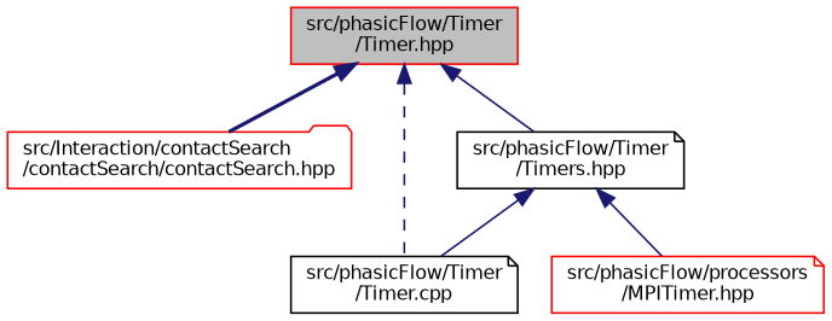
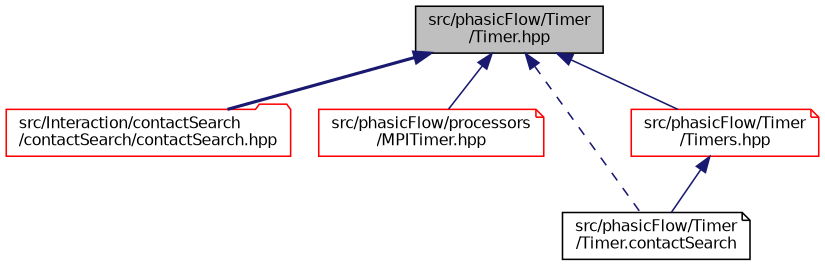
  digraph {
    fontname="DejaVu Sans"
    node [color=red fillcolor=white fontname="DejaVu Sans" fontsize=10 shape=note style=filled]
    edge [color=midnightblue dir=back fontname="DejaVu Sans" fontsize=10 labelfontname=Helvetica labelfontsize=10 style=solid]
-   n1 [fillcolor=grey75 fontcolor=black height=0.2 label="src/phasicFlow/Timer\l/Timer.hpp" shape=box width=0.4]
+   n1 [color=black fillcolor=grey75 fontcolor=black height=0.2 label="src/phasicFlow/Timer\l/Timer.hpp" shape=box width=0.4]
    n2 [height=0.2 label="src/Interaction/contactSearch\l/contactSearch/contactSearch.hpp" shape=folder width=0.4]
    n3 [height=0.2 label="src/phasicFlow/processors\l/MPITimer.hpp" width=0.4]
-   n4 [color=black height=0.2 label="src/phasicFlow/Timer\l/Timer.cpp" width=0.4]
-   n5 [color=black height=0.2 label="src/phasicFlow/Timer\l/Timers.hpp" width=0.4]
+   n4 [color=black height=0.2 label="src/phasicFlow/Timer\l/Timer.contactSearch" width=0.4]
+   n5 [height=0.2 label="src/phasicFlow/Timer\l/Timers.hpp" width=0.4]
    n1 -> n2 [style=bold]
-   n5 -> n3
+   n1 -> n3
    n1 -> n4 [style=dashed]
    n1 -> n5
    n5 -> n4
  }
